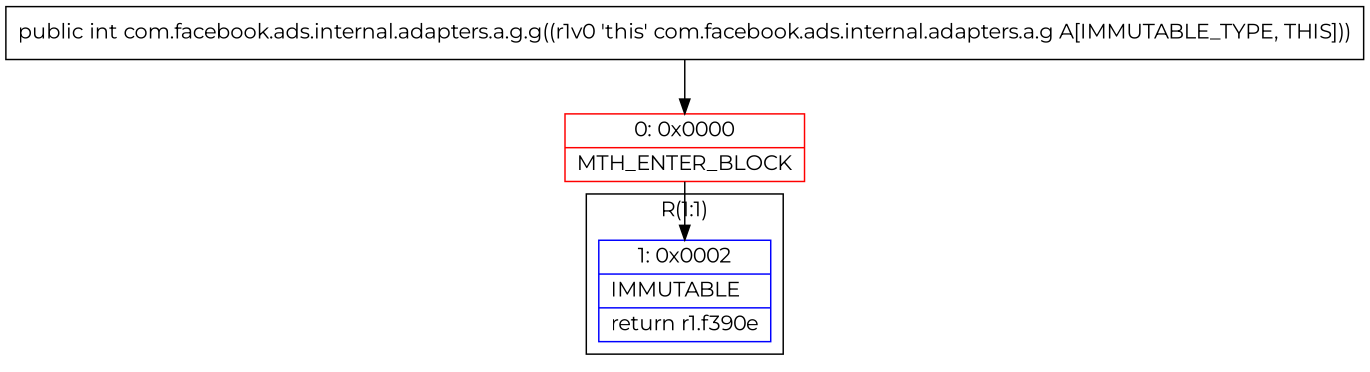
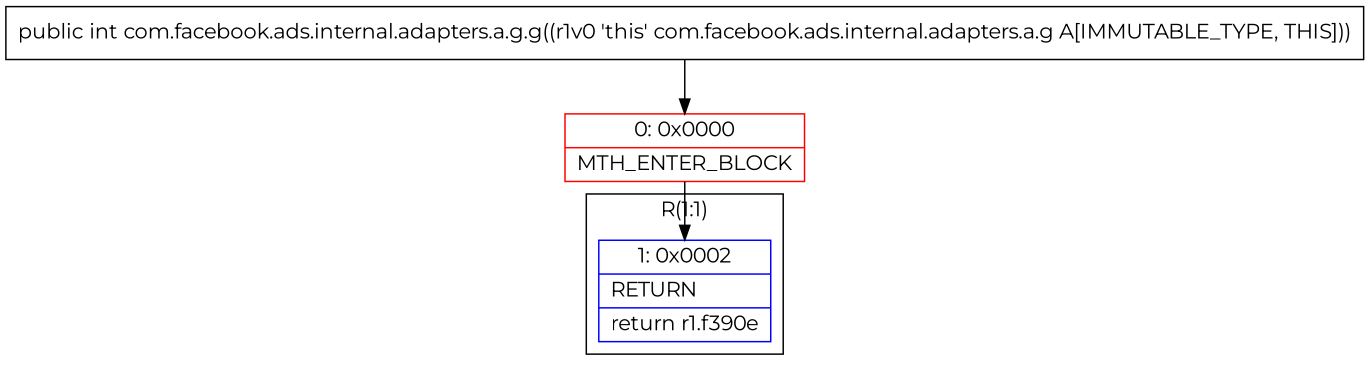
  digraph {
    fontname=Montserrat
    node [shape=record fontname=Montserrat]
    edge [fontname=Montserrat]
-   n1 [color=blue label="{1\:\ 0x0002|IMMUTABLE\l|return r1.f390e\l}"]
+   n1 [color=blue label="{1\:\ 0x0002|RETURN\l|return r1.f390e\l}"]
    n2 [color=red label="{0\:\ 0x0000|MTH_ENTER_BLOCK\l}"]
    n3 [label="{public int com.facebook.ads.internal.adapters.a.g.g((r1v0 'this' com.facebook.ads.internal.adapters.a.g A[IMMUTABLE_TYPE, THIS])) }"]
    subgraph cluster_1 {
      label="R(1:1)"
      n1
    }
    n2 -> n1
    n3 -> n2
  }
